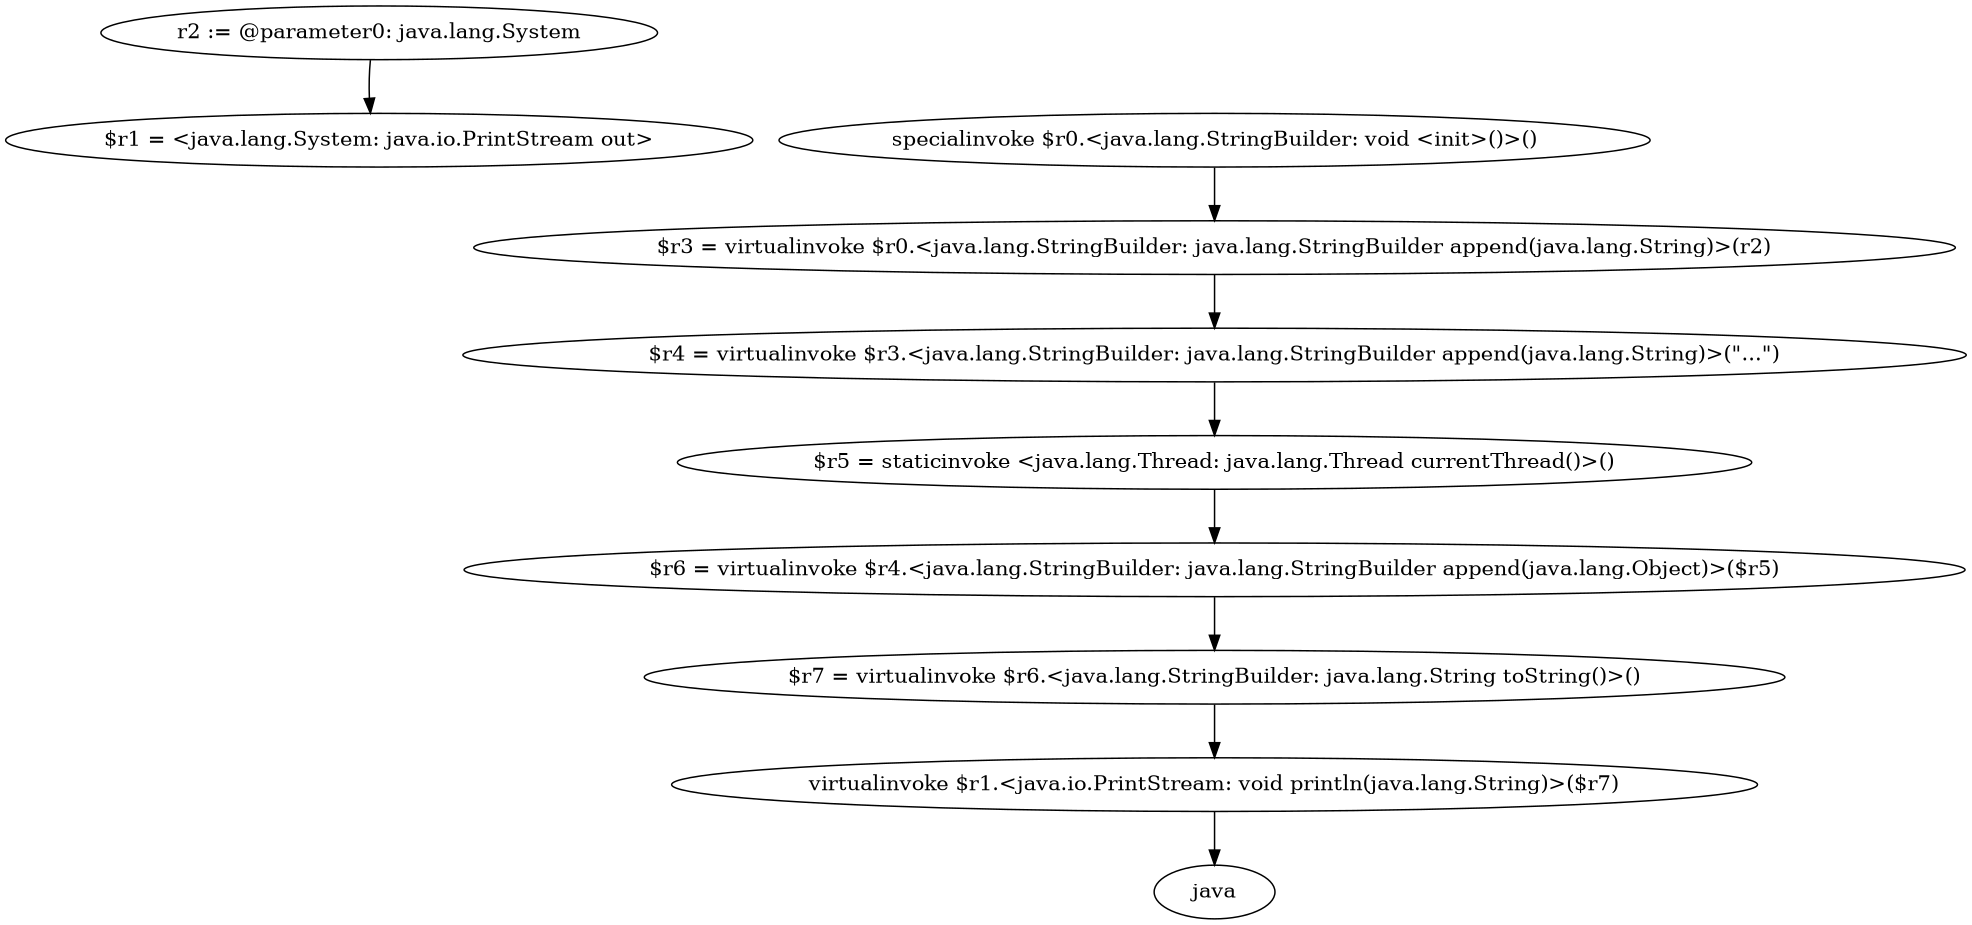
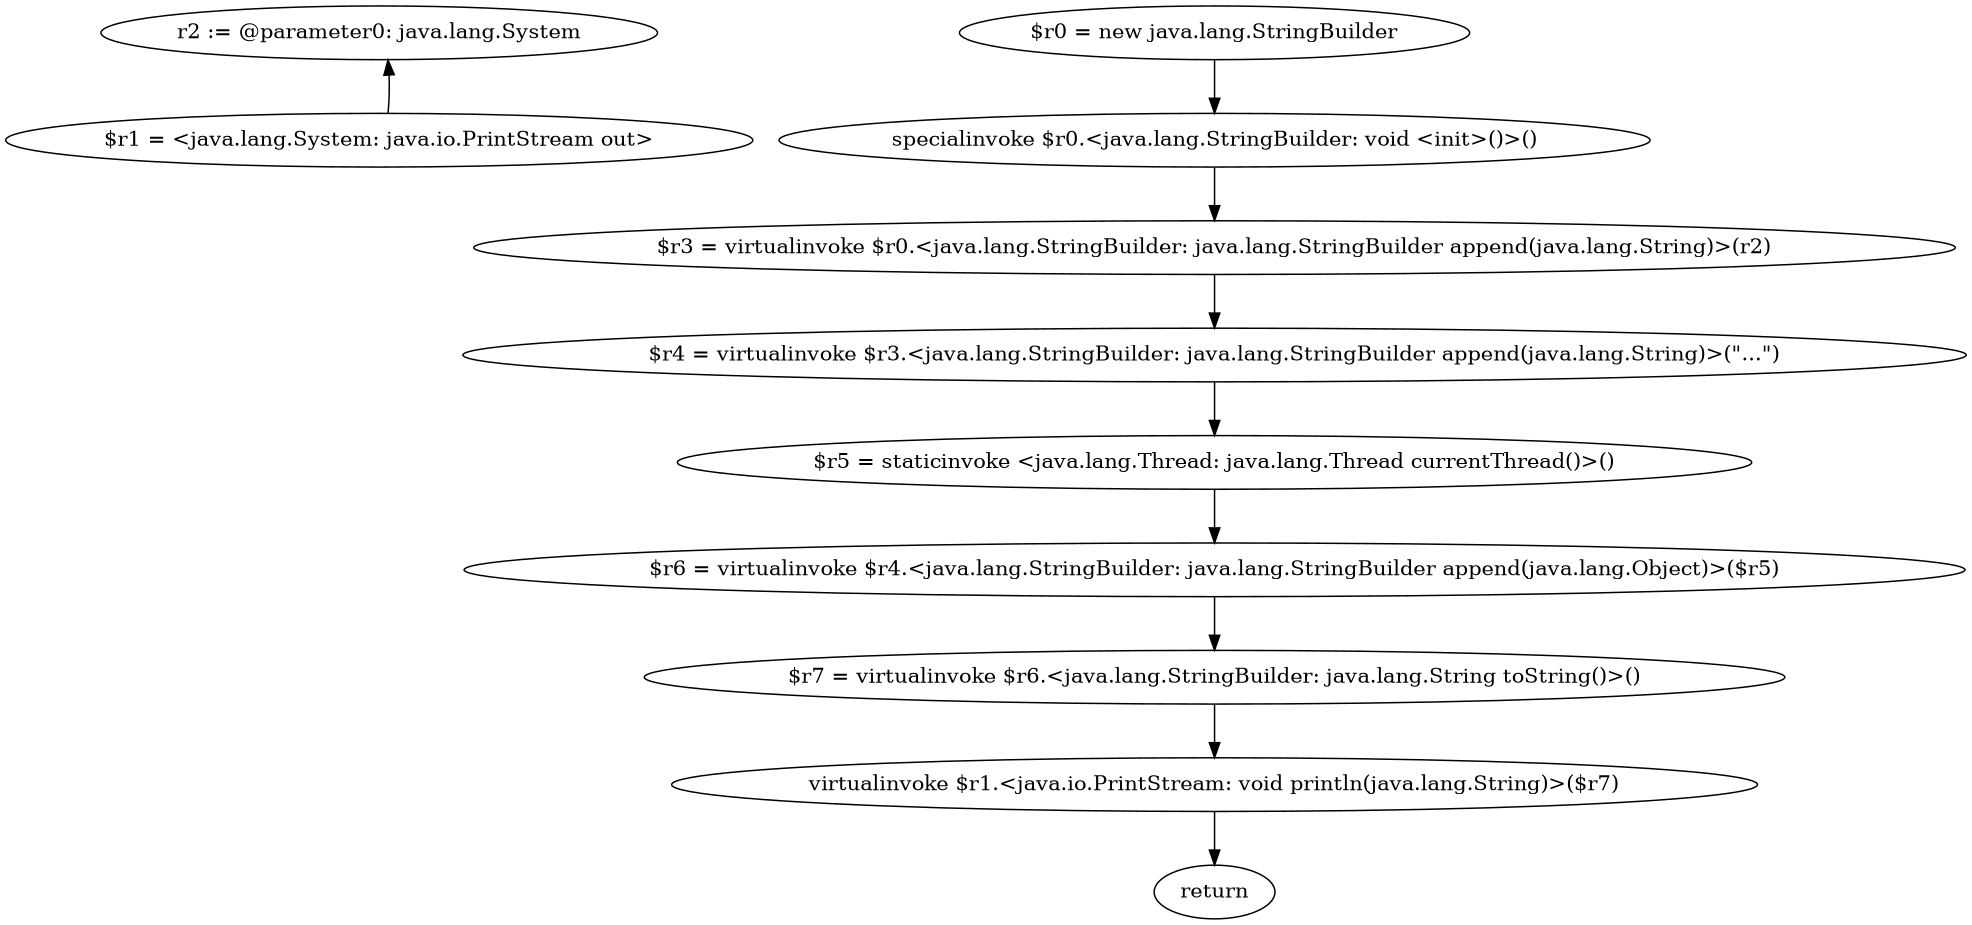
  digraph {
    n1 [label="r2 := @parameter0: java.lang.System"]
    "$r1 = <java.lang.System: java.io.PrintStream out>"
+   "$r0 = new java.lang.StringBuilder"
    "specialinvoke $r0.<java.lang.StringBuilder: void <init>()>()"
    "$r3 = virtualinvoke $r0.<java.lang.StringBuilder: java.lang.StringBuilder append(java.lang.String)>(r2)"
    "$r4 = virtualinvoke $r3.<java.lang.StringBuilder: java.lang.StringBuilder append(java.lang.String)>(\"...\")"
    "$r5 = staticinvoke <java.lang.Thread: java.lang.Thread currentThread()>()"
    "$r6 = virtualinvoke $r4.<java.lang.StringBuilder: java.lang.StringBuilder append(java.lang.Object)>($r5)"
    "$r7 = virtualinvoke $r6.<java.lang.StringBuilder: java.lang.String toString()>()"
    "virtualinvoke $r1.<java.io.PrintStream: void println(java.lang.String)>($r7)"
-   return [label=java]
-   n1 -> "$r1 = <java.lang.System: java.io.PrintStream out>"
+   return
+   "$r1 = <java.lang.System: java.io.PrintStream out>" -> n1
+   "$r0 = new java.lang.StringBuilder" -> "specialinvoke $r0.<java.lang.StringBuilder: void <init>()>()"
    "specialinvoke $r0.<java.lang.StringBuilder: void <init>()>()" -> "$r3 = virtualinvoke $r0.<java.lang.StringBuilder: java.lang.StringBuilder append(java.lang.String)>(r2)"
    "$r3 = virtualinvoke $r0.<java.lang.StringBuilder: java.lang.StringBuilder append(java.lang.String)>(r2)" -> "$r4 = virtualinvoke $r3.<java.lang.StringBuilder: java.lang.StringBuilder append(java.lang.String)>(\"...\")"
    "$r4 = virtualinvoke $r3.<java.lang.StringBuilder: java.lang.StringBuilder append(java.lang.String)>(\"...\")" -> "$r5 = staticinvoke <java.lang.Thread: java.lang.Thread currentThread()>()"
    "$r5 = staticinvoke <java.lang.Thread: java.lang.Thread currentThread()>()" -> "$r6 = virtualinvoke $r4.<java.lang.StringBuilder: java.lang.StringBuilder append(java.lang.Object)>($r5)"
    "$r6 = virtualinvoke $r4.<java.lang.StringBuilder: java.lang.StringBuilder append(java.lang.Object)>($r5)" -> "$r7 = virtualinvoke $r6.<java.lang.StringBuilder: java.lang.String toString()>()"
    "$r7 = virtualinvoke $r6.<java.lang.StringBuilder: java.lang.String toString()>()" -> "virtualinvoke $r1.<java.io.PrintStream: void println(java.lang.String)>($r7)"
    "virtualinvoke $r1.<java.io.PrintStream: void println(java.lang.String)>($r7)" -> return
  }
